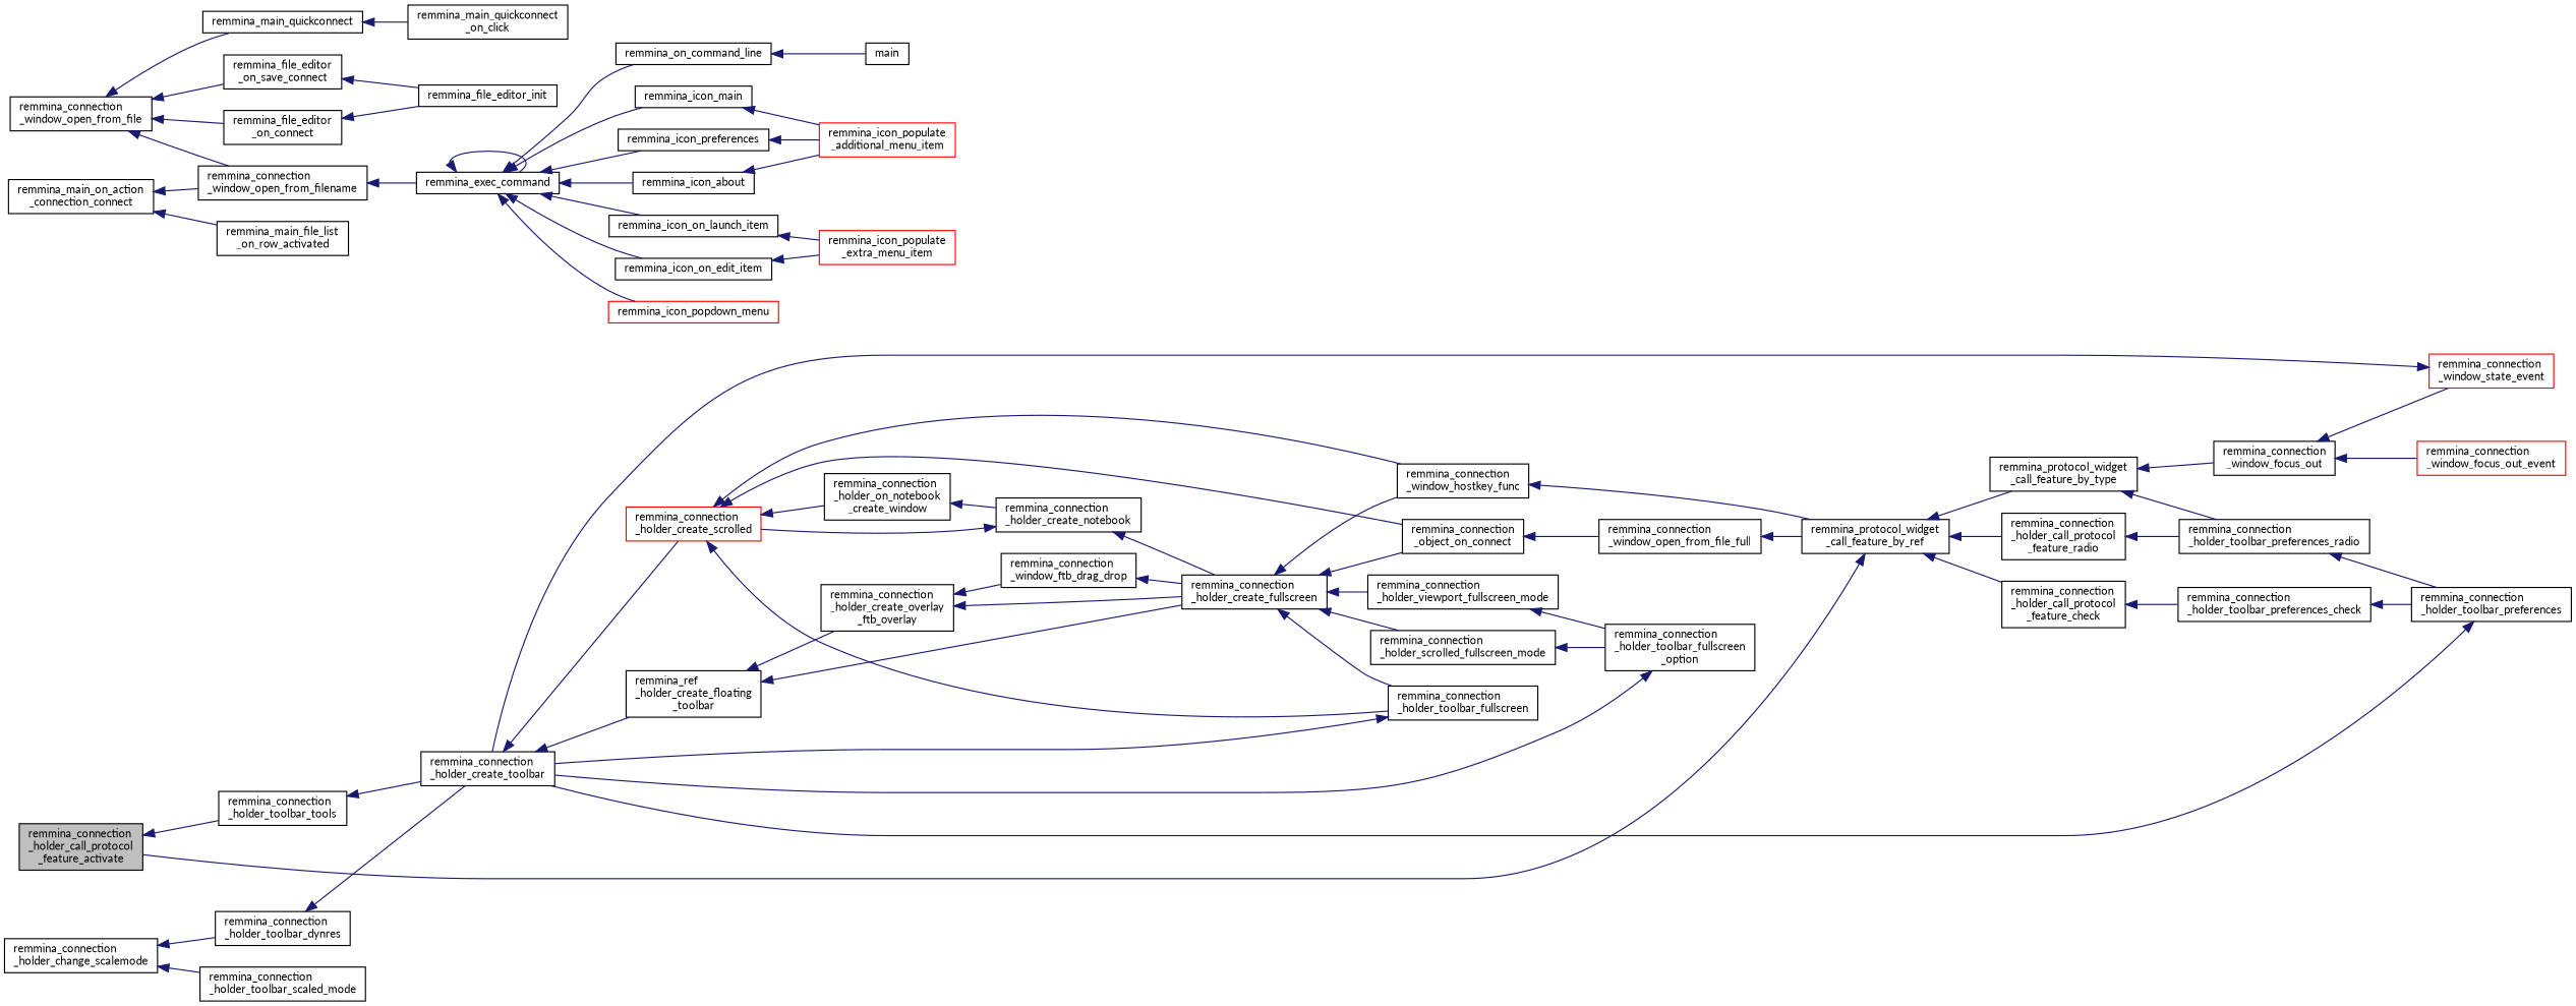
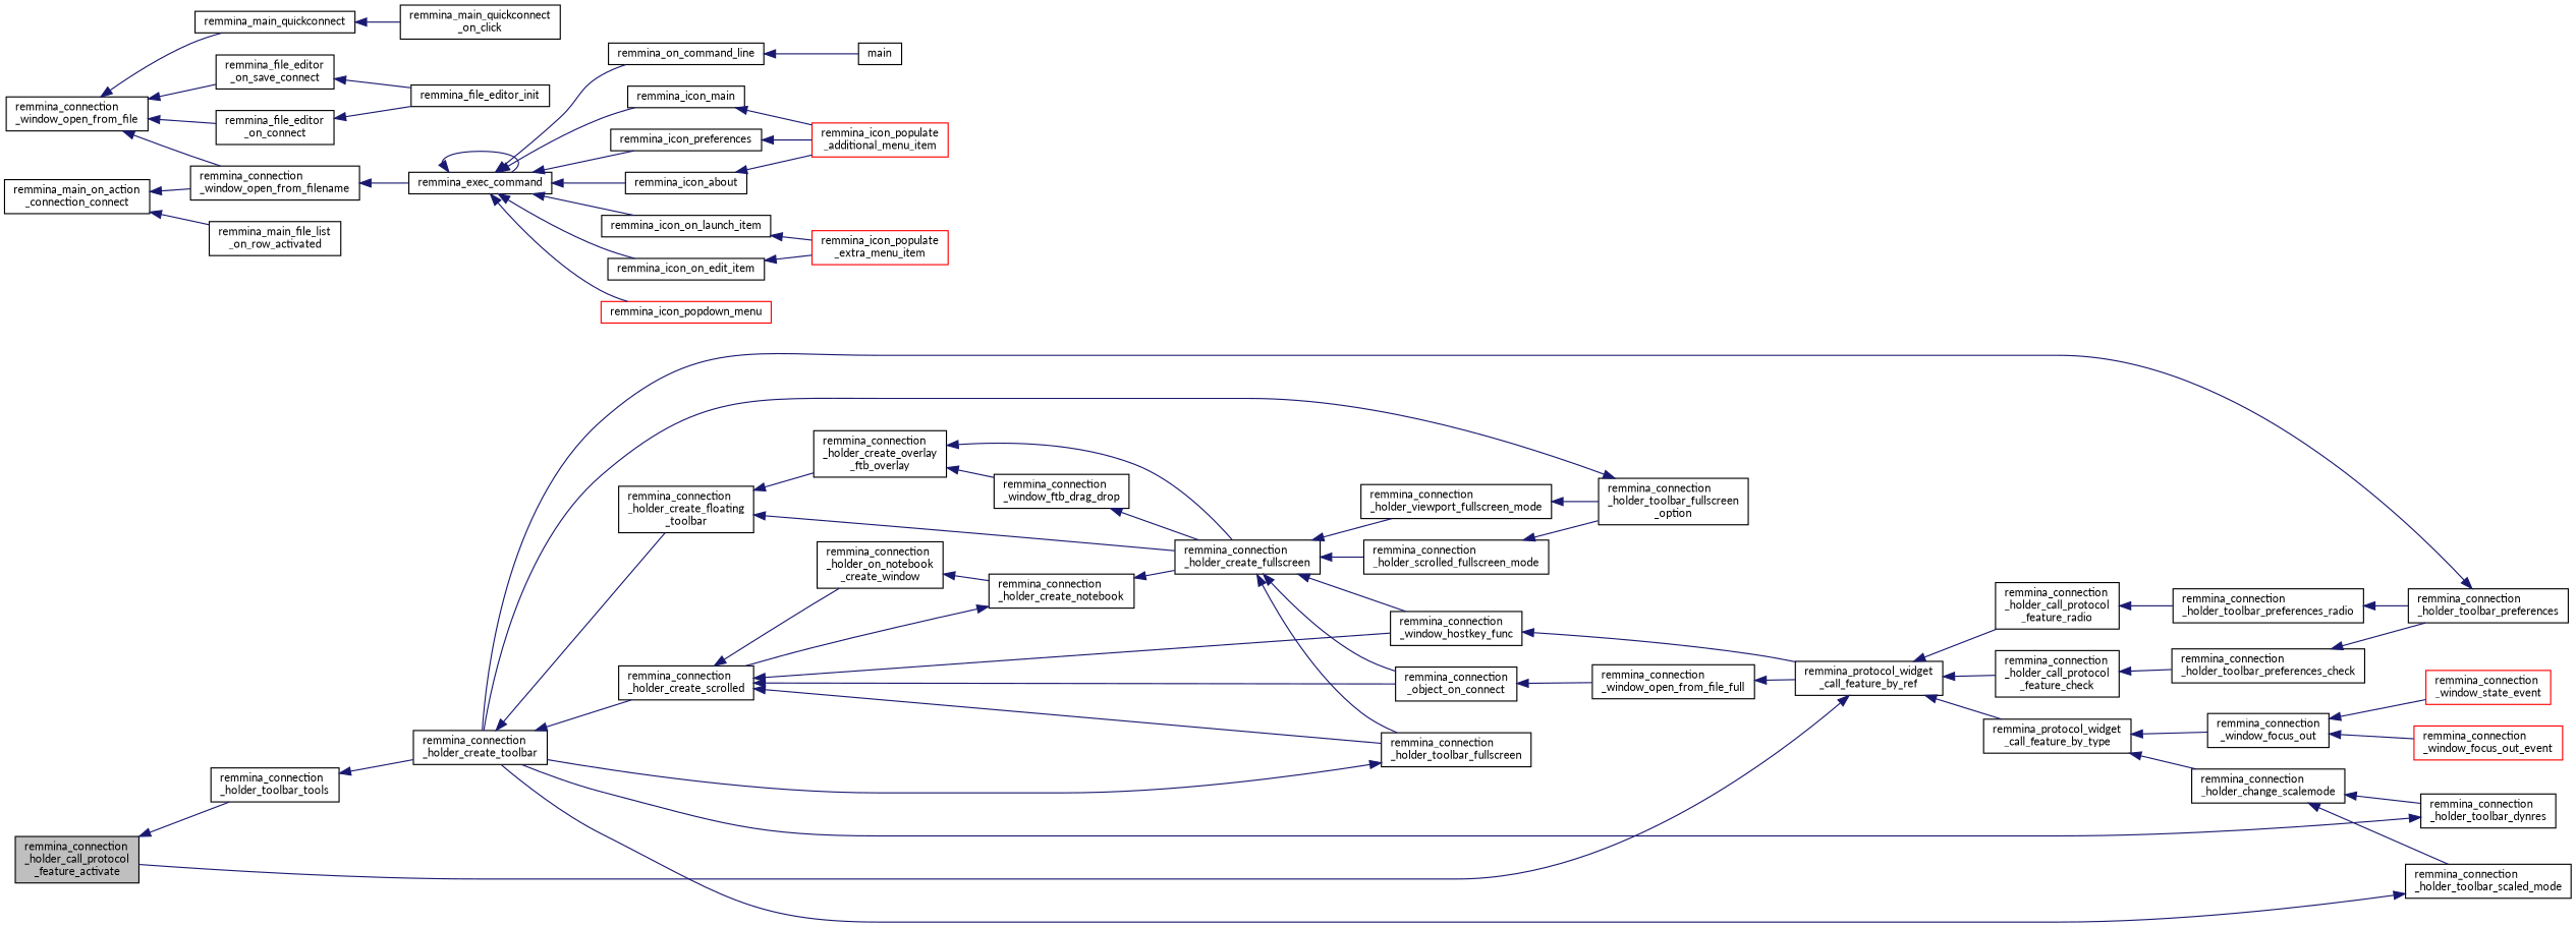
  digraph {
    fontname=Lato
    rankdir=LR
    node [color=black fillcolor=white fontname=Lato fontsize=10 shape=record style=filled]
    edge [color=midnightblue dir=back fontname=Lato fontsize=10 labelfontname=Helvetica labelfontsize=10 style=solid]
    n1 [fillcolor=grey75 fontcolor=black height=0.2 label="remmina_connection\l_holder_call_protocol\l_feature_activate" width=0.4]
    n2 [height=0.2 label="remmina_connection\l_holder_toolbar_tools" width=0.4]
    n3 [height=0.2 label="remmina_connection\l_holder_create_toolbar" width=0.4]
-   n4 [height=0.2 label="remmina_ref\l_holder_create_floating\l_toolbar" width=0.4]
-   n5 [color=red height=0.2 label="remmina_connection\l_holder_create_scrolled" width=0.4]
+   n4 [height=0.2 label="remmina_connection\l_holder_create_floating\l_toolbar" width=0.4]
+   n5 [height=0.2 label="remmina_connection\l_holder_create_scrolled" width=0.4]
    n6 [height=0.2 label="remmina_connection\l_holder_create_overlay\l_ftb_overlay" width=0.4]
    n7 [height=0.2 label="remmina_connection\l_holder_create_fullscreen" width=0.4]
    n8 [height=0.2 label="remmina_connection\l_holder_toolbar_fullscreen" width=0.4]
    n9 [height=0.2 label="remmina_connection\l_window_hostkey_func" width=0.4]
    n10 [height=0.2 label="remmina_connection\l_object_on_connect" width=0.4]
    n11 [height=0.2 label="remmina_connection\l_holder_on_notebook\l_create_window" width=0.4]
    n12 [height=0.2 label="remmina_connection\l_window_ftb_drag_drop" width=0.4]
    n13 [height=0.2 label="remmina_connection\l_holder_viewport_fullscreen_mode" width=0.4]
    n14 [height=0.2 label="remmina_connection\l_holder_scrolled_fullscreen_mode" width=0.4]
    n15 [height=0.2 label="remmina_connection\l_holder_toolbar_fullscreen\l_option" width=0.4]
    n16 [height=0.2 label="remmina_protocol_widget\l_call_feature_by_ref" width=0.4]
    n17 [height=0.2 label="remmina_connection\l_window_open_from_file_full" width=0.4]
    n18 [height=0.2 label="remmina_connection\l_window_open_from_file" width=0.4]
    n19 [height=0.2 label="remmina_connection\l_window_open_from_filename" width=0.4]
    n20 [height=0.2 label="remmina_file_editor\l_on_connect" width=0.4]
    n21 [height=0.2 label="remmina_file_editor\l_on_save_connect" width=0.4]
    n22 [height=0.2 label=remmina_main_quickconnect width=0.4]
    n23 [height=0.2 label="remmina_connection\l_holder_call_protocol\l_feature_radio" width=0.4]
    n24 [height=0.2 label="remmina_connection\l_holder_call_protocol\l_feature_check" width=0.4]
    n25 [height=0.2 label="remmina_protocol_widget\l_call_feature_by_type" width=0.4]
    n26 [height=0.2 label=remmina_exec_command width=0.4]
    n27 [height=0.2 label=remmina_file_editor_init width=0.4]
    n28 [height=0.2 label="remmina_main_quickconnect\l_on_click" width=0.4]
    n29 [height=0.2 label=remmina_on_command_line width=0.4]
    n30 [height=0.2 label=remmina_icon_main width=0.4]
    n31 [height=0.2 label=remmina_icon_preferences width=0.4]
    n32 [height=0.2 label=remmina_icon_about width=0.4]
    n33 [height=0.2 label=remmina_icon_on_launch_item width=0.4]
    n34 [height=0.2 label=remmina_icon_on_edit_item width=0.4]
    n35 [color=red height=0.2 label=remmina_icon_popdown_menu width=0.4]
    n36 [height=0.2 label="remmina_main_on_action\l_connection_connect" width=0.4]
    n37 [height=0.2 label="remmina_main_file_list\l_on_row_activated" width=0.4]
    n38 [height=0.2 label=main width=0.4]
    n39 [color=red height=0.2 label="remmina_icon_populate\l_additional_menu_item" width=0.4]
    n40 [color=red height=0.2 label="remmina_icon_populate\l_extra_menu_item" width=0.4]
    n41 [height=0.2 label="remmina_connection\l_holder_toolbar_preferences_radio" width=0.4]
    n42 [height=0.2 label="remmina_connection\l_holder_toolbar_preferences_check" width=0.4]
    n43 [height=0.2 label="remmina_connection\l_holder_change_scalemode" width=0.4]
    n44 [height=0.2 label="remmina_connection\l_window_focus_out" width=0.4]
    n45 [height=0.2 label="remmina_connection\l_holder_toolbar_preferences" width=0.4]
    n46 [height=0.2 label="remmina_connection\l_holder_toolbar_dynres" width=0.4]
    n47 [height=0.2 label="remmina_connection\l_holder_toolbar_scaled_mode" width=0.4]
    n48 [color=red height=0.2 label="remmina_connection\l_window_focus_out_event" width=0.4]
    n49 [color=red height=0.2 label="remmina_connection\l_window_state_event" width=0.4]
    n50 [height=0.2 label="remmina_connection\l_holder_create_notebook" width=0.4]
    n1 -> n2
    n2 -> n3
    n3 -> n4
    n3 -> n5
    n4 -> n6
    n4 -> n7
    n5 -> n8
    n5 -> n9
    n5 -> n10
    n5 -> n11
    n6 -> n7
    n6 -> n12
    n7 -> n8
    n7 -> n9
    n7 -> n10
    n7 -> n13
    n7 -> n14
    n8 -> n3
    n9 -> n16
    n10 -> n17
    n11 -> n50
    n12 -> n7
    n13 -> n15
    n14 -> n15
    n15 -> n3
    n16 -> n1
    n16 -> n23
    n16 -> n24
    n16 -> n25
    n17 -> n16
    n18 -> n19
    n18 -> n20
    n18 -> n21
    n18 -> n22
    n19 -> n26
    n20 -> n27
    n21 -> n27
    n22 -> n28
    n23 -> n41
    n24 -> n42
-   n25 -> n41
+   n25 -> n43
    n25 -> n44
    n26 -> n26
    n26 -> n29
    n26 -> n30
    n26 -> n31
    n26 -> n32
    n26 -> n33
    n26 -> n34
    n26 -> n35
    n29 -> n38
    n30 -> n39
    n31 -> n39
    n32 -> n39
    n33 -> n40
    n34 -> n40
    n36 -> n19
    n36 -> n37
    n41 -> n45
    n42 -> n45
    n43 -> n46
    n43 -> n47
    n44 -> n48
    n44 -> n49
    n45 -> n3
    n46 -> n3
-   n49 -> n3
+   n47 -> n3
    n50 -> n5
    n50 -> n7
  }
